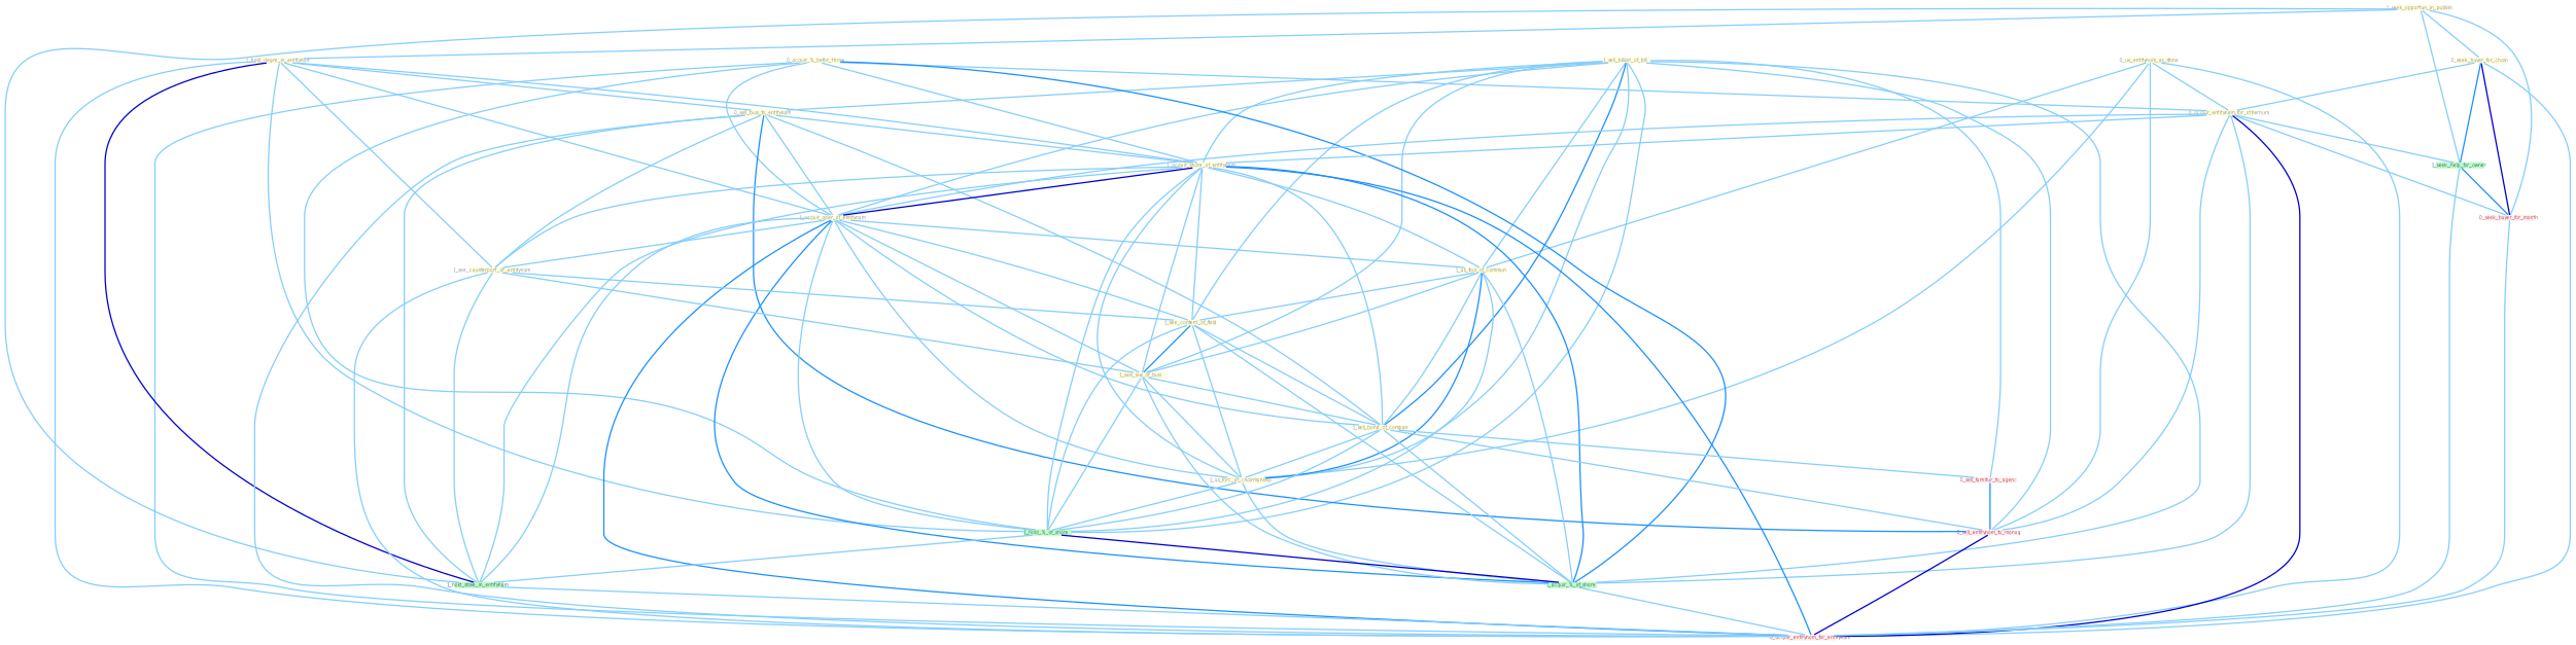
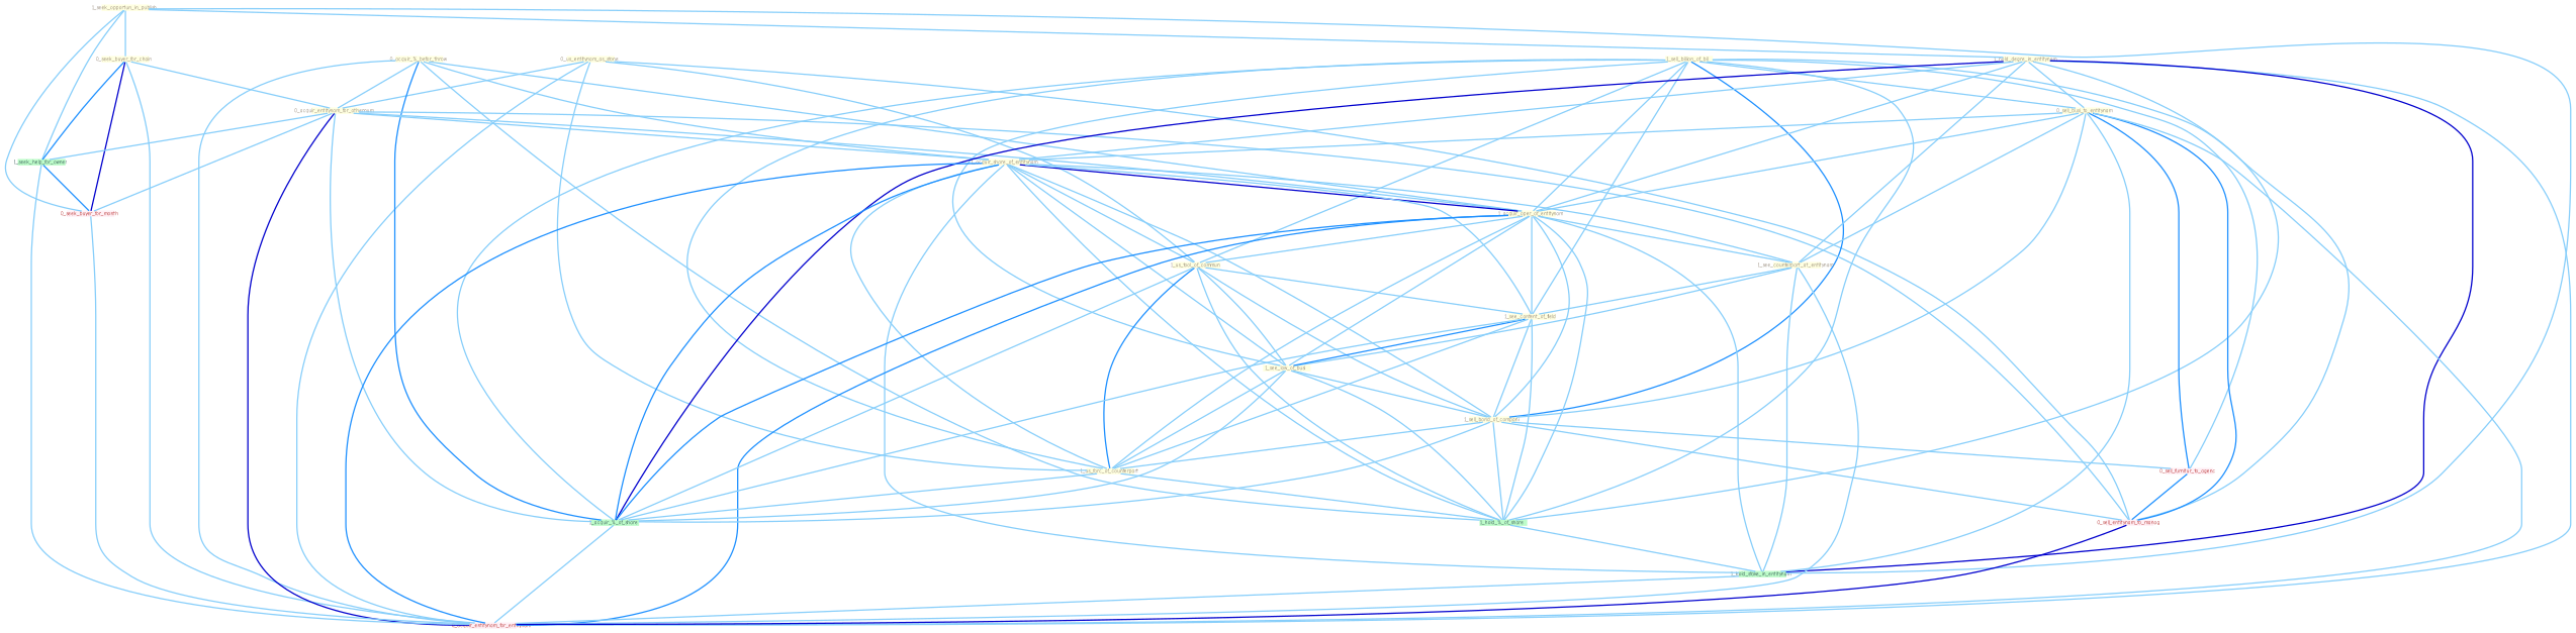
  graph {
    fontname="Comic Neue"
    node [color="#ffffe0" fixedsize=true fontcolor="#8b7d6b" fontname="Comic Neue" fontsize=4 shape=polygon style=filled]
    edge [color="#87cefa" fontname="Comic Neue" w=1]
    "0_us_entitynam_as_stone " [height=.06 width=.5]
    "1_sell_billion_of_bill " [height=.06 width=.5]
    "0_acquir_%_befor_throw " [height=.06 width=.5]
    "1_seek_opportun_in_publish " [height=.06 width=.5]
    "0_seek_buyer_for_chain " [height=.06 width=.5]
    "0_acquir_entitynam_for_othernum " [height=.06 width=.5]
    "1_hold_degre_in_entitynam " [height=.06 width=.5]
    "0_sell_busi_to_entitynam " [height=.06 width=.5]
    "1_acquir_share_of_entitynam " [height=.06 width=.5]
    "1_acquir_oper_of_entitynam " [height=.06 width=.5]
    "1_see_counterpart_at_entitynam " [height=.06 width=.5]
    "1_us_tool_of_commun " [height=.06 width=.5]
    "1_see_content_of_field " [height=.06 width=.5]
    "1_see_low_of_busi " [height=.06 width=.5]
    "1_sell_bond_of_compani " [height=.06 width=.5]
-   "1_us_forc_of_chairmanship " [height=.06 width=.5]
+   "1_us_forc_of_chairmanship " [height=.06 width=.5 label="1_us_forc_of_counterpart"]
    "0_seek_buyer_for_month " [color="#fff0f5" fontcolor="#b22222" height=.06 width=.5]
    "0_sell_furnitur_to_agenc " [color="#fff0f5" fontcolor="#b22222" height=.06 width=.5]
    "0_sell_entitynam_to_manag " [color="#fff0f5" fontcolor="#b22222" height=.06 width=.5]
    "0_acquir_entitynam_for_entitynam " [color="#fff0f5" fontcolor="#b22222" height=.06 width=.5]
    "1_hold_%_of_share " [color="#BDFCC9" fontcolor="#2f4f4f" height=.06 width=.5]
    "1_acquir_%_of_share " [color="#BDFCC9" fontcolor="#2f4f4f" height=.06 width=.5]
    "1_hold_stake_in_entitynam " [color="#BDFCC9" fontcolor="#2f4f4f" height=.06 width=.5]
    "1_seek_help_for_owner " [color="#BDFCC9" fontcolor="#2f4f4f" height=.06 width=.5]
    subgraph sub_1 {
      "0_us_entitynam_as_stone "
      "1_sell_billion_of_bill "
      "0_acquir_%_befor_throw "
      "1_seek_opportun_in_publish "
      "0_seek_buyer_for_chain "
      "0_acquir_entitynam_for_othernum "
      "1_hold_degre_in_entitynam "
      "0_sell_busi_to_entitynam "
      "1_acquir_share_of_entitynam "
      "1_acquir_oper_of_entitynam "
      "1_see_counterpart_at_entitynam "
      "1_us_tool_of_commun "
      "1_see_content_of_field "
      "1_see_low_of_busi "
      "1_sell_bond_of_compani "
      "1_us_forc_of_chairmanship "
    }
    subgraph sub_2 {
      "0_seek_buyer_for_month "
      "0_sell_furnitur_to_agenc "
      "0_sell_entitynam_to_manag "
      "0_acquir_entitynam_for_entitynam "
    }
    "0_us_entitynam_as_stone " -- "0_acquir_entitynam_for_othernum "
    "0_us_entitynam_as_stone " -- "1_us_tool_of_commun "
    "0_us_entitynam_as_stone " -- "1_us_forc_of_chairmanship "
    "0_us_entitynam_as_stone " -- "0_sell_entitynam_to_manag "
    "0_us_entitynam_as_stone " -- "0_acquir_entitynam_for_entitynam "
    "1_sell_billion_of_bill " -- "0_sell_busi_to_entitynam "
-   "1_sell_billion_of_bill " -- "1_acquir_share_of_entitynam "
    "1_sell_billion_of_bill " -- "1_acquir_oper_of_entitynam "
    "1_sell_billion_of_bill " -- "1_us_tool_of_commun "
    "1_sell_billion_of_bill " -- "1_see_content_of_field "
    "1_sell_billion_of_bill " -- "1_see_low_of_busi "
    "1_sell_billion_of_bill " -- "1_sell_bond_of_compani " [color="#1e90ff" w=2]
    "1_sell_billion_of_bill " -- "1_us_forc_of_chairmanship "
    "1_sell_billion_of_bill " -- "0_sell_furnitur_to_agenc "
    "1_sell_billion_of_bill " -- "0_sell_entitynam_to_manag "
    "1_sell_billion_of_bill " -- "1_hold_%_of_share "
    "1_sell_billion_of_bill " -- "1_acquir_%_of_share "
    "0_acquir_%_befor_throw " -- "0_acquir_entitynam_for_othernum "
    "0_acquir_%_befor_throw " -- "1_acquir_share_of_entitynam "
    "0_acquir_%_befor_throw " -- "1_acquir_oper_of_entitynam "
    "0_acquir_%_befor_throw " -- "0_acquir_entitynam_for_entitynam "
    "0_acquir_%_befor_throw " -- "1_hold_%_of_share "
    "0_acquir_%_befor_throw " -- "1_acquir_%_of_share " [color="#1e90ff" w=2]
    "1_seek_opportun_in_publish " -- "0_seek_buyer_for_chain "
    "1_seek_opportun_in_publish " -- "1_hold_degre_in_entitynam "
    "1_seek_opportun_in_publish " -- "0_seek_buyer_for_month "
    "1_seek_opportun_in_publish " -- "1_hold_stake_in_entitynam "
    "1_seek_opportun_in_publish " -- "1_seek_help_for_owner "
    "0_seek_buyer_for_chain " -- "0_acquir_entitynam_for_othernum "
    "0_seek_buyer_for_chain " -- "0_seek_buyer_for_month " [color="#0000cd" w=3]
    "0_seek_buyer_for_chain " -- "0_acquir_entitynam_for_entitynam "
    "0_seek_buyer_for_chain " -- "1_seek_help_for_owner " [color="#1e90ff" w=2]
    "0_acquir_entitynam_for_othernum " -- "1_acquir_share_of_entitynam "
    "0_acquir_entitynam_for_othernum " -- "1_acquir_oper_of_entitynam "
    "0_acquir_entitynam_for_othernum " -- "0_seek_buyer_for_month "
    "0_acquir_entitynam_for_othernum " -- "0_sell_entitynam_to_manag "
    "0_acquir_entitynam_for_othernum " -- "0_acquir_entitynam_for_entitynam " [color="#0000cd" w=3]
    "0_acquir_entitynam_for_othernum " -- "1_acquir_%_of_share "
    "0_acquir_entitynam_for_othernum " -- "1_seek_help_for_owner "
    "1_hold_degre_in_entitynam " -- "0_sell_busi_to_entitynam "
    "1_hold_degre_in_entitynam " -- "1_acquir_share_of_entitynam "
    "1_hold_degre_in_entitynam " -- "1_acquir_oper_of_entitynam "
    "1_hold_degre_in_entitynam " -- "1_see_counterpart_at_entitynam "
    "1_hold_degre_in_entitynam " -- "0_acquir_entitynam_for_entitynam "
    "1_hold_degre_in_entitynam " -- "1_hold_%_of_share "
    "1_hold_degre_in_entitynam " -- "1_hold_stake_in_entitynam " [color="#0000cd" w=3]
    "0_sell_busi_to_entitynam " -- "1_acquir_share_of_entitynam "
    "0_sell_busi_to_entitynam " -- "1_acquir_oper_of_entitynam "
    "0_sell_busi_to_entitynam " -- "1_see_counterpart_at_entitynam "
    "0_sell_busi_to_entitynam " -- "1_sell_bond_of_compani "
+   "0_sell_busi_to_entitynam " -- "0_sell_furnitur_to_agenc " [color="#1e90ff" w=2]
    "0_sell_busi_to_entitynam " -- "0_sell_entitynam_to_manag " [color="#1e90ff" w=2]
    "0_sell_busi_to_entitynam " -- "0_acquir_entitynam_for_entitynam "
    "0_sell_busi_to_entitynam " -- "1_hold_stake_in_entitynam "
    "1_acquir_share_of_entitynam " -- "1_acquir_oper_of_entitynam " [color="#0000cd" w=3]
    "1_acquir_share_of_entitynam " -- "1_see_counterpart_at_entitynam "
    "1_acquir_share_of_entitynam " -- "1_us_tool_of_commun "
    "1_acquir_share_of_entitynam " -- "1_see_content_of_field "
    "1_acquir_share_of_entitynam " -- "1_see_low_of_busi "
    "1_acquir_share_of_entitynam " -- "1_sell_bond_of_compani "
    "1_acquir_share_of_entitynam " -- "1_us_forc_of_chairmanship "
    "1_acquir_share_of_entitynam " -- "0_acquir_entitynam_for_entitynam " [color="#1e90ff" w=2]
    "1_acquir_share_of_entitynam " -- "1_hold_%_of_share "
    "1_acquir_share_of_entitynam " -- "1_acquir_%_of_share " [color="#1e90ff" w=2]
    "1_acquir_share_of_entitynam " -- "1_hold_stake_in_entitynam "
    "1_acquir_oper_of_entitynam " -- "1_see_counterpart_at_entitynam "
    "1_acquir_oper_of_entitynam " -- "1_us_tool_of_commun "
    "1_acquir_oper_of_entitynam " -- "1_see_content_of_field "
    "1_acquir_oper_of_entitynam " -- "1_see_low_of_busi "
    "1_acquir_oper_of_entitynam " -- "1_sell_bond_of_compani "
    "1_acquir_oper_of_entitynam " -- "1_us_forc_of_chairmanship "
    "1_acquir_oper_of_entitynam " -- "0_acquir_entitynam_for_entitynam " [color="#1e90ff" w=2]
    "1_acquir_oper_of_entitynam " -- "1_hold_%_of_share "
    "1_acquir_oper_of_entitynam " -- "1_acquir_%_of_share " [color="#1e90ff" w=2]
    "1_acquir_oper_of_entitynam " -- "1_hold_stake_in_entitynam "
    "1_see_counterpart_at_entitynam " -- "1_see_content_of_field "
    "1_see_counterpart_at_entitynam " -- "1_see_low_of_busi "
    "1_see_counterpart_at_entitynam " -- "0_acquir_entitynam_for_entitynam "
    "1_see_counterpart_at_entitynam " -- "1_hold_stake_in_entitynam "
    "1_us_tool_of_commun " -- "1_see_content_of_field "
    "1_us_tool_of_commun " -- "1_see_low_of_busi "
    "1_us_tool_of_commun " -- "1_sell_bond_of_compani "
    "1_us_tool_of_commun " -- "1_us_forc_of_chairmanship " [color="#1e90ff" w=2]
    "1_us_tool_of_commun " -- "1_hold_%_of_share "
    "1_us_tool_of_commun " -- "1_acquir_%_of_share "
    "1_see_content_of_field " -- "1_see_low_of_busi " [color="#1e90ff" w=2]
    "1_see_content_of_field " -- "1_sell_bond_of_compani "
    "1_see_content_of_field " -- "1_us_forc_of_chairmanship "
    "1_see_content_of_field " -- "1_hold_%_of_share "
    "1_see_content_of_field " -- "1_acquir_%_of_share "
    "1_see_low_of_busi " -- "1_sell_bond_of_compani "
    "1_see_low_of_busi " -- "1_us_forc_of_chairmanship "
    "1_see_low_of_busi " -- "1_hold_%_of_share "
    "1_see_low_of_busi " -- "1_acquir_%_of_share "
    "1_sell_bond_of_compani " -- "1_us_forc_of_chairmanship "
    "1_sell_bond_of_compani " -- "0_sell_furnitur_to_agenc "
    "1_sell_bond_of_compani " -- "0_sell_entitynam_to_manag "
    "1_sell_bond_of_compani " -- "1_hold_%_of_share "
    "1_sell_bond_of_compani " -- "1_acquir_%_of_share "
    "1_us_forc_of_chairmanship " -- "1_hold_%_of_share "
    "1_us_forc_of_chairmanship " -- "1_acquir_%_of_share "
    "0_seek_buyer_for_month " -- "0_acquir_entitynam_for_entitynam "
    "0_sell_furnitur_to_agenc " -- "0_sell_entitynam_to_manag " [color="#1e90ff" w=2]
    "0_sell_entitynam_to_manag " -- "0_acquir_entitynam_for_entitynam " [color="#0000cd"]
-   "1_hold_%_of_share " -- "1_acquir_%_of_share " [color="#0000cd" w=3]
+   "1_hold_degre_in_entitynam " -- "1_acquir_%_of_share " [color="#0000cd" w=3]
    "1_hold_%_of_share " -- "1_hold_stake_in_entitynam "
    "1_acquir_%_of_share " -- "0_acquir_entitynam_for_entitynam "
    "1_hold_stake_in_entitynam " -- "0_acquir_entitynam_for_entitynam "
    "1_seek_help_for_owner " -- "0_seek_buyer_for_month " [color="#1e90ff" w=2]
    "1_seek_help_for_owner " -- "0_acquir_entitynam_for_entitynam "
  }
